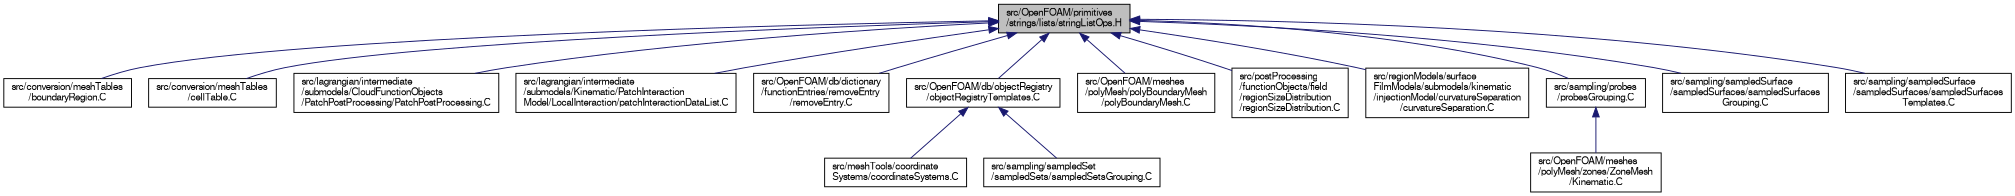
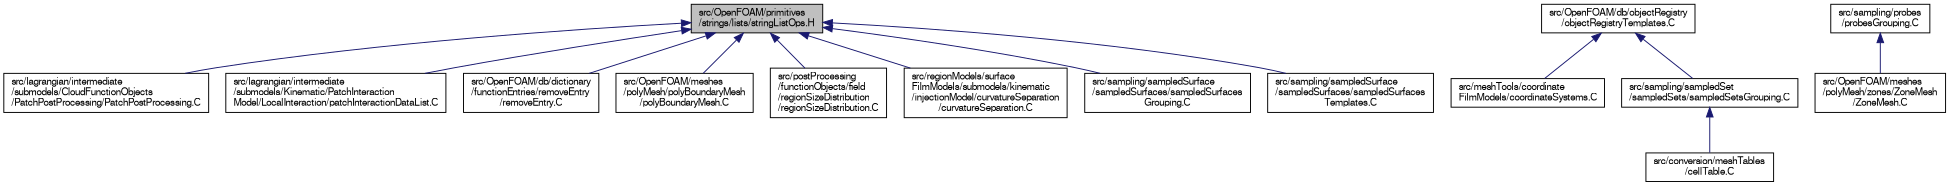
  digraph {
    node [color=black fontname=FreeSans fontsize=10 shape=record]
    edge [color=midnightblue dir=back fontname=FreeSans fontsize=10 labelfontname=FreeSans labelfontsize=10 style=solid]
    n1 [fillcolor=grey75 fontcolor=black height=0.2 label="src/OpenFOAM/primitives\l/strings/lists/stringListOps.H" style=filled width=0.4]
-   n2 [height=0.2 label="src/conversion/meshTables\l/boundaryRegion.C" width=0.4]
    n3 [height=0.2 label="src/conversion/meshTables\l/cellTable.C" width=0.4]
    n4 [height=0.2 label="src/lagrangian/intermediate\l/submodels/CloudFunctionObjects\l/PatchPostProcessing/PatchPostProcessing.C" width=0.4]
    n5 [height=0.2 label="src/lagrangian/intermediate\l/submodels/Kinematic/PatchInteraction\lModel/LocalInteraction/patchInteractionDataList.C" width=0.4]
    n6 [height=0.2 label="src/OpenFOAM/db/dictionary\l/functionEntries/removeEntry\l/removeEntry.C" width=0.4]
    n7 [height=0.2 label="src/OpenFOAM/db/objectRegistry\l/objectRegistryTemplates.C" width=0.4]
    n8 [height=0.2 label="src/OpenFOAM/meshes\l/polyMesh/polyBoundaryMesh\l/polyBoundaryMesh.C" width=0.4]
    n9 [height=0.2 label="src/postProcessing\l/functionObjects/field\l/regionSizeDistribution\l/regionSizeDistribution.C" width=0.4]
    n10 [height=0.2 label="src/regionModels/surface\lFilmModels/submodels/kinematic\l/injectionModel/curvatureSeparation\l/curvatureSeparation.C" width=0.4]
    n11 [height=0.2 label="src/sampling/probes\l/probesGrouping.C" width=0.4]
    n12 [height=0.2 label="src/sampling/sampledSurface\l/sampledSurfaces/sampledSurfaces\lGrouping.C" width=0.4]
    n13 [height=0.2 label="src/sampling/sampledSurface\l/sampledSurfaces/sampledSurfaces\lTemplates.C" width=0.4]
-   n14 [height=0.2 label="src/meshTools/coordinate\lSystems/coordinateSystems.C" width=0.4]
+   n14 [height=0.2 label="src/meshTools/coordinate\lFilmModels/coordinateSystems.C" width=0.4]
    n15 [height=0.2 label="src/sampling/sampledSet\l/sampledSets/sampledSetsGrouping.C" width=0.4]
-   n16 [height=0.2 label="src/OpenFOAM/meshes\l/polyMesh/zones/ZoneMesh\l/Kinematic.C" width=0.4]
-   n1 -> n2
-   n1 -> n3
+   n16 [height=0.2 label="src/OpenFOAM/meshes\l/polyMesh/zones/ZoneMesh\l/ZoneMesh.C" width=0.4]
+   n15 -> n3
    n1 -> n4
    n1 -> n5
    n1 -> n6
-   n1 -> n7
    n1 -> n8
    n1 -> n9
    n1 -> n10
-   n1 -> n11
    n1 -> n12
    n1 -> n13
    n7 -> n14
    n7 -> n15
    n11 -> n16
  }
